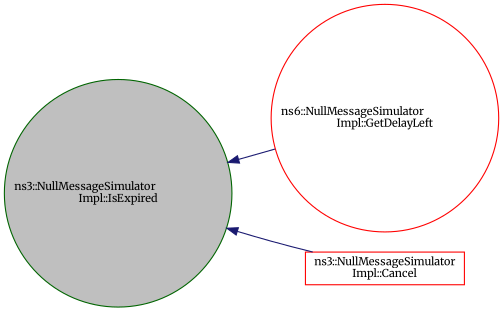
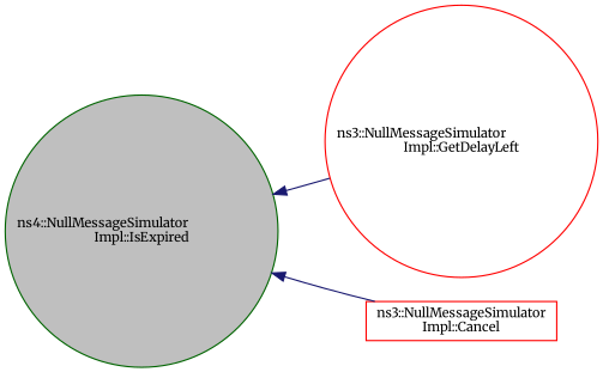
  digraph {
    fontname=Merriweather
    rankdir=LR
    node [color=red fillcolor=white fontname=Merriweather fontsize=10 shape=circle style=filled]
    edge [color=midnightblue dir=back fontname=Merriweather fontsize=10 labelfontname=Helvetica labelfontsize=10 style=solid]
-   n1 [color=darkgreen fillcolor=grey75 fontcolor=black height=0.2 label="ns3::NullMessageSimulator\lImpl::IsExpired" width=0.4]
-   n2 [height=0.2 label="ns6::NullMessageSimulator\lImpl::GetDelayLeft" width=0.4]
+   n1 [color=darkgreen fillcolor=grey75 fontcolor=black height=0.2 label="ns4::NullMessageSimulator\lImpl::IsExpired" width=0.4]
+   n2 [height=0.2 label="ns3::NullMessageSimulator\lImpl::GetDelayLeft" width=0.4]
    n3 [height=0.2 label="ns3::NullMessageSimulator\lImpl::Cancel" shape=box width=0.4]
    n1 -> n2
    n1 -> n3
  }
